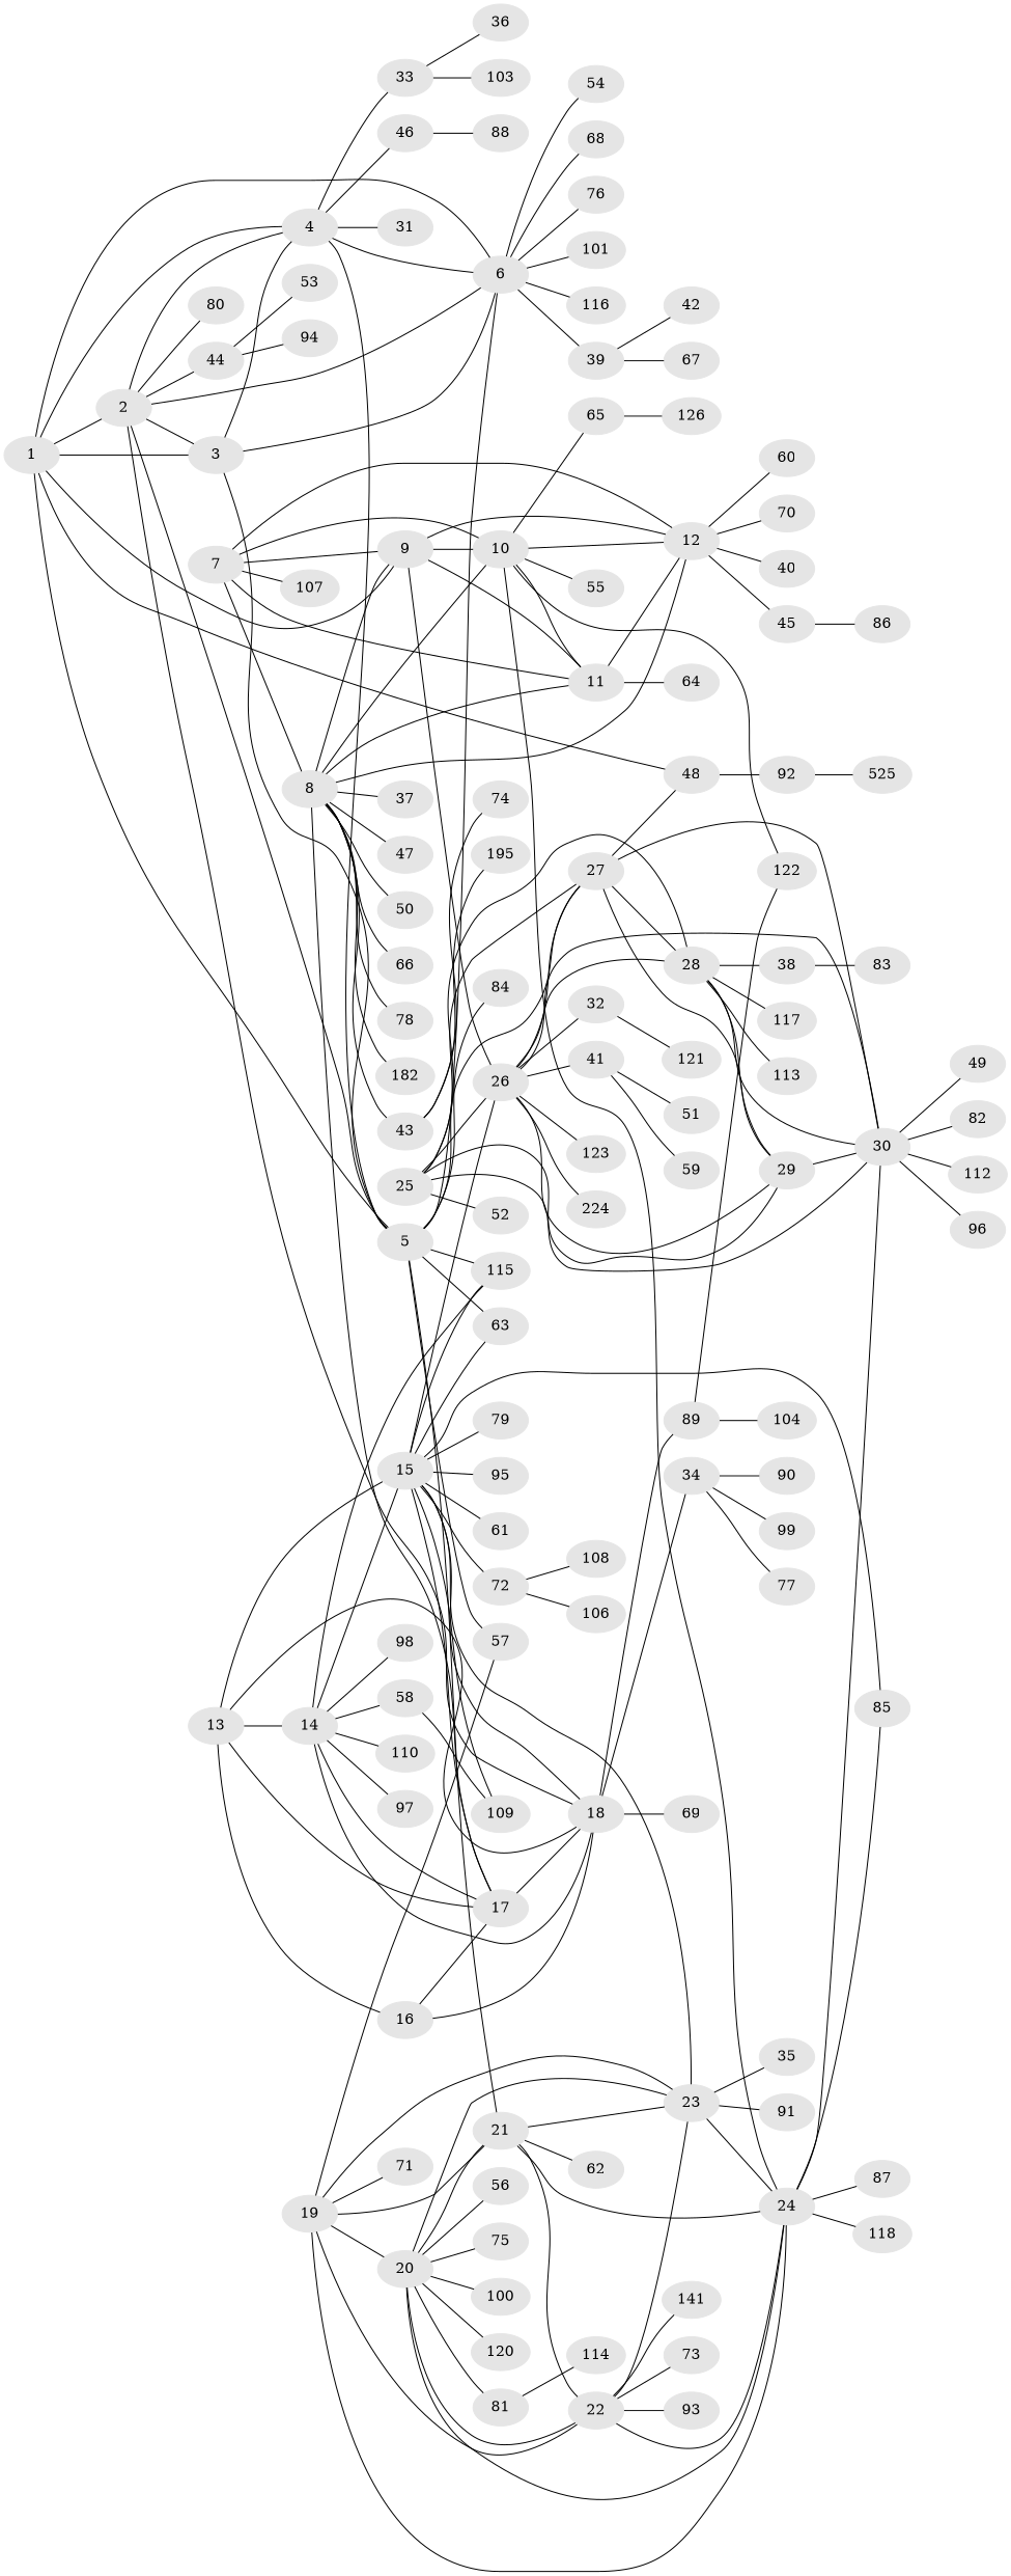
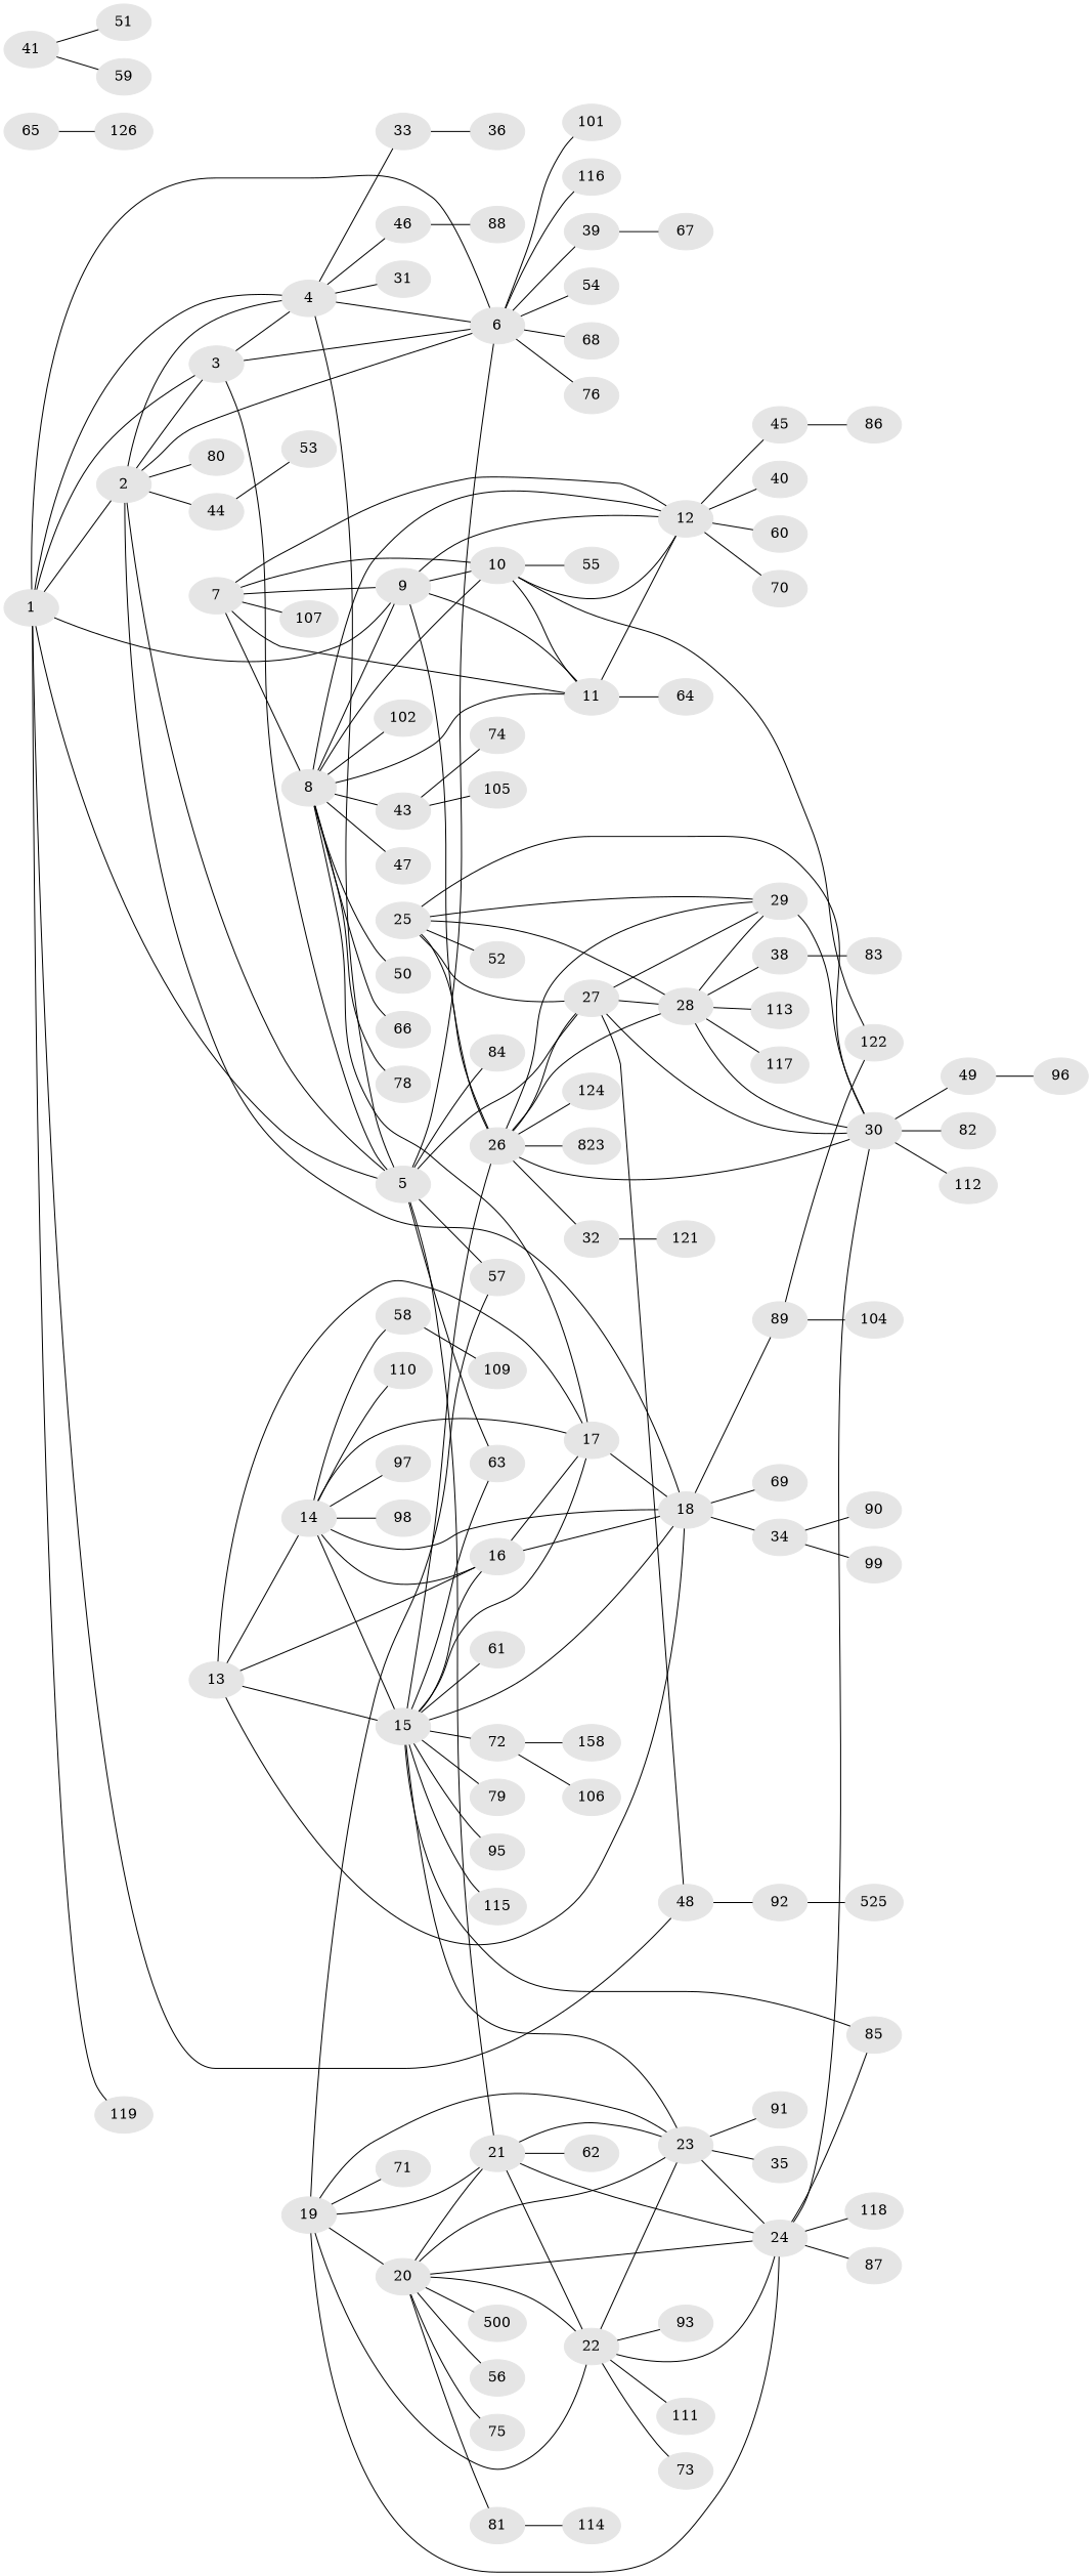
  graph {
    rankdir=LR
    node [color=gray90 style=filled]
    1
    2
    3
    4
    5
    6
    9
    48
+   119
    18
    44
    80
    31
    33
    46
    21
    27
    57
    63
    84
    115
    39
    54
    68
    76
    101
    116
    10
    11
    12
    26
    92
    34
    69
    89
    53
-   94
    36
-   103
    88
    24
    23
    22
    62
    30
    28
    29
-   42
    67
    7
    8
    107
    17
-   37
    43
    47
    50
    66
    78
-   102 [label=182]
+   102
    55
    65
    122
    64
    40
    45
    60
    70
    74
-   105 [label=195]
+   105
    32
    41
-   123
-   124 [label=224]
+   123 [label=823]
+   124
    85
    87
    118
    126
    86
    13
    14
    15
    16
    58
    97
    98
    110
    61
    72
    79
    95
    35
    91
    109
    106
-   108
-   77
+   108 [label=158]
    90
    99
    104
    19
    20
    71
    56
    75
    81
-   100
-   120
+   100 [label=500]
    73
    93
-   111 [label=141]
+   111
    114
    49
    82
    112
    25
    52
    38
    113
    117
    121
    51
    59
    83
    96
    n126 [label=525]
    1 -- 2
    1 -- 3
    1 -- 4
    1 -- 5
    1 -- 6
    1 -- 9
    1 -- 48
+   1 -- 119
    2 -- 3
    2 -- 4
    2 -- 5
    2 -- 6
    2 -- 18
    2 -- 44
    2 -- 80
    3 -- 4
    3 -- 5
    3 -- 6
    4 -- 5
    4 -- 6
    4 -- 31
    4 -- 33
    4 -- 46
    5 -- 6
    5 -- 21
    5 -- 27
    5 -- 57
    5 -- 63
    5 -- 84
-   5 -- 115
    6 -- 39
    6 -- 54
    6 -- 68
    6 -- 76
    6 -- 101
    6 -- 116
    9 -- 10
    9 -- 11
    9 -- 12
    9 -- 26
    48 -- 92
    18 -- 34
    18 -- 69
    18 -- 89
    44 -- 53
-   44 -- 94
    33 -- 36
-   33 -- 103
    46 -- 88
    21 -- 24
    21 -- 23
    21 -- 22
    21 -- 62
    27 -- 48
    27 -- 30
    27 -- 28
    27 -- 29
-   39 -- 42
    39 -- 67
    10 -- 11
    10 -- 12
-   10 -- 24
    10 -- 55
-   10 -- 65
    10 -- 122
    11 -- 12
    11 -- 64
    12 -- 40
    12 -- 45
    12 -- 60
    12 -- 70
    26 -- 27
    26 -- 30
    26 -- 28
    26 -- 29
    26 -- 32
-   26 -- 41
    26 -- 123
    26 -- 124
    92 -- n126
-   34 -- 77
    34 -- 90
    34 -- 99
    89 -- 122
    89 -- 104
    24 -- 30
    24 -- 85
    24 -- 87
    24 -- 118
    23 -- 24
    23 -- 35
    23 -- 91
    22 -- 24
    22 -- 23
    22 -- 73
    22 -- 93
    22 -- 111
    30 -- 49
    30 -- 82
    30 -- 112
    28 -- 30
    28 -- 29
    28 -- 38
    28 -- 113
    28 -- 117
    29 -- 30
    7 -- 9
    7 -- 10
    7 -- 11
    7 -- 12
    7 -- 8
    7 -- 107
    8 -- 9
    8 -- 10
    8 -- 11
    8 -- 12
    8 -- 17
-   8 -- 37
    8 -- 43
    8 -- 47
    8 -- 50
    8 -- 66
    8 -- 78
    8 -- 102
    17 -- 18
    43 -- 74
    43 -- 105
    65 -- 126
    45 -- 86
    32 -- 121
    41 -- 51
    41 -- 59
    13 -- 18
    13 -- 17
    13 -- 14
    13 -- 15
    13 -- 16
    14 -- 18
    14 -- 17
    14 -- 15
-   14 -- 115
+   14 -- 16
    14 -- 58
    14 -- 97
    14 -- 98
    14 -- 110
    15 -- 18
    15 -- 63
    15 -- 115
    15 -- 26
    15 -- 23
    15 -- 17
    15 -- 85
-   15 -- 109
+   15 -- 16
    15 -- 61
    15 -- 72
    15 -- 79
    15 -- 95
    16 -- 18
    16 -- 17
    58 -- 109
    72 -- 106
    72 -- 108
    19 -- 21
    19 -- 57
    19 -- 24
    19 -- 23
    19 -- 22
    19 -- 20
    19 -- 71
    20 -- 21
    20 -- 24
    20 -- 23
    20 -- 22
    20 -- 56
    20 -- 75
    20 -- 81
    20 -- 100
-   20 -- 120
    81 -- 114
-   30 -- 96
+   49 -- 96
    25 -- 27
    25 -- 26
    25 -- 30
    25 -- 28
    25 -- 29
    25 -- 52
    38 -- 83
  }
